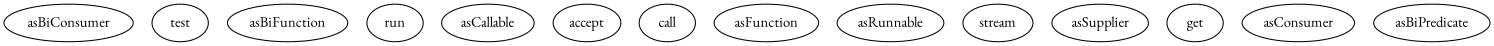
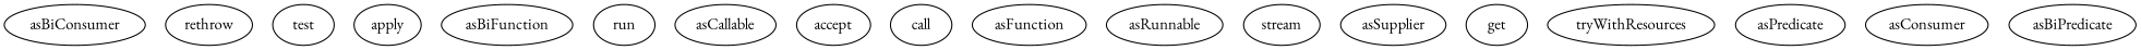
  digraph {
    fontname="EB Garamond"
    node [fontname="EB Garamond"]
    asBiConsumer
+   rethrow
    test
+   apply
    asBiFunction
    run
    asCallable
    accept
    call
    asFunction
    asRunnable
    stream
    asSupplier
    get
+   tryWithResources
+   asPredicate
    asConsumer
    asBiPredicate
  }
